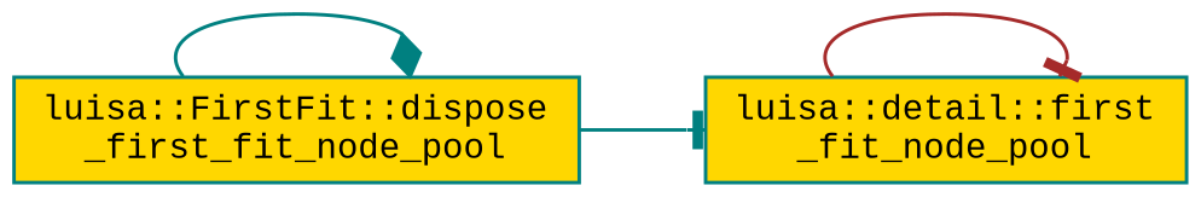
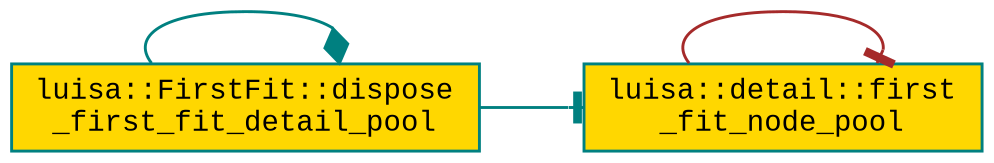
  digraph {
    rankdir=LR
    fontname="Liberation Mono"
    node [color=teal fillcolor=gold fontname="Liberation Mono" fontsize=10 shape=box style=filled]
    edge [color=teal fontname="Liberation Mono" fontsize=10 labelfontname=Helvetica labelfontsize=10 style=solid arrowhead=tee]
-   n1 [fontcolor=black height=0.2 label="luisa::FirstFit::dispose\l_first_fit_node_pool" width=0.4]
+   n1 [fontcolor=black height=0.2 label="luisa::FirstFit::dispose\l_first_fit_detail_pool" width=0.4]
    n2 [height=0.2 label="luisa::detail::first\l_fit_node_pool" width=0.4]
    n1 -> n1 [arrowhead=diamond]
    n1 -> n2
    n2 -> n2 [color=brown]
  }
